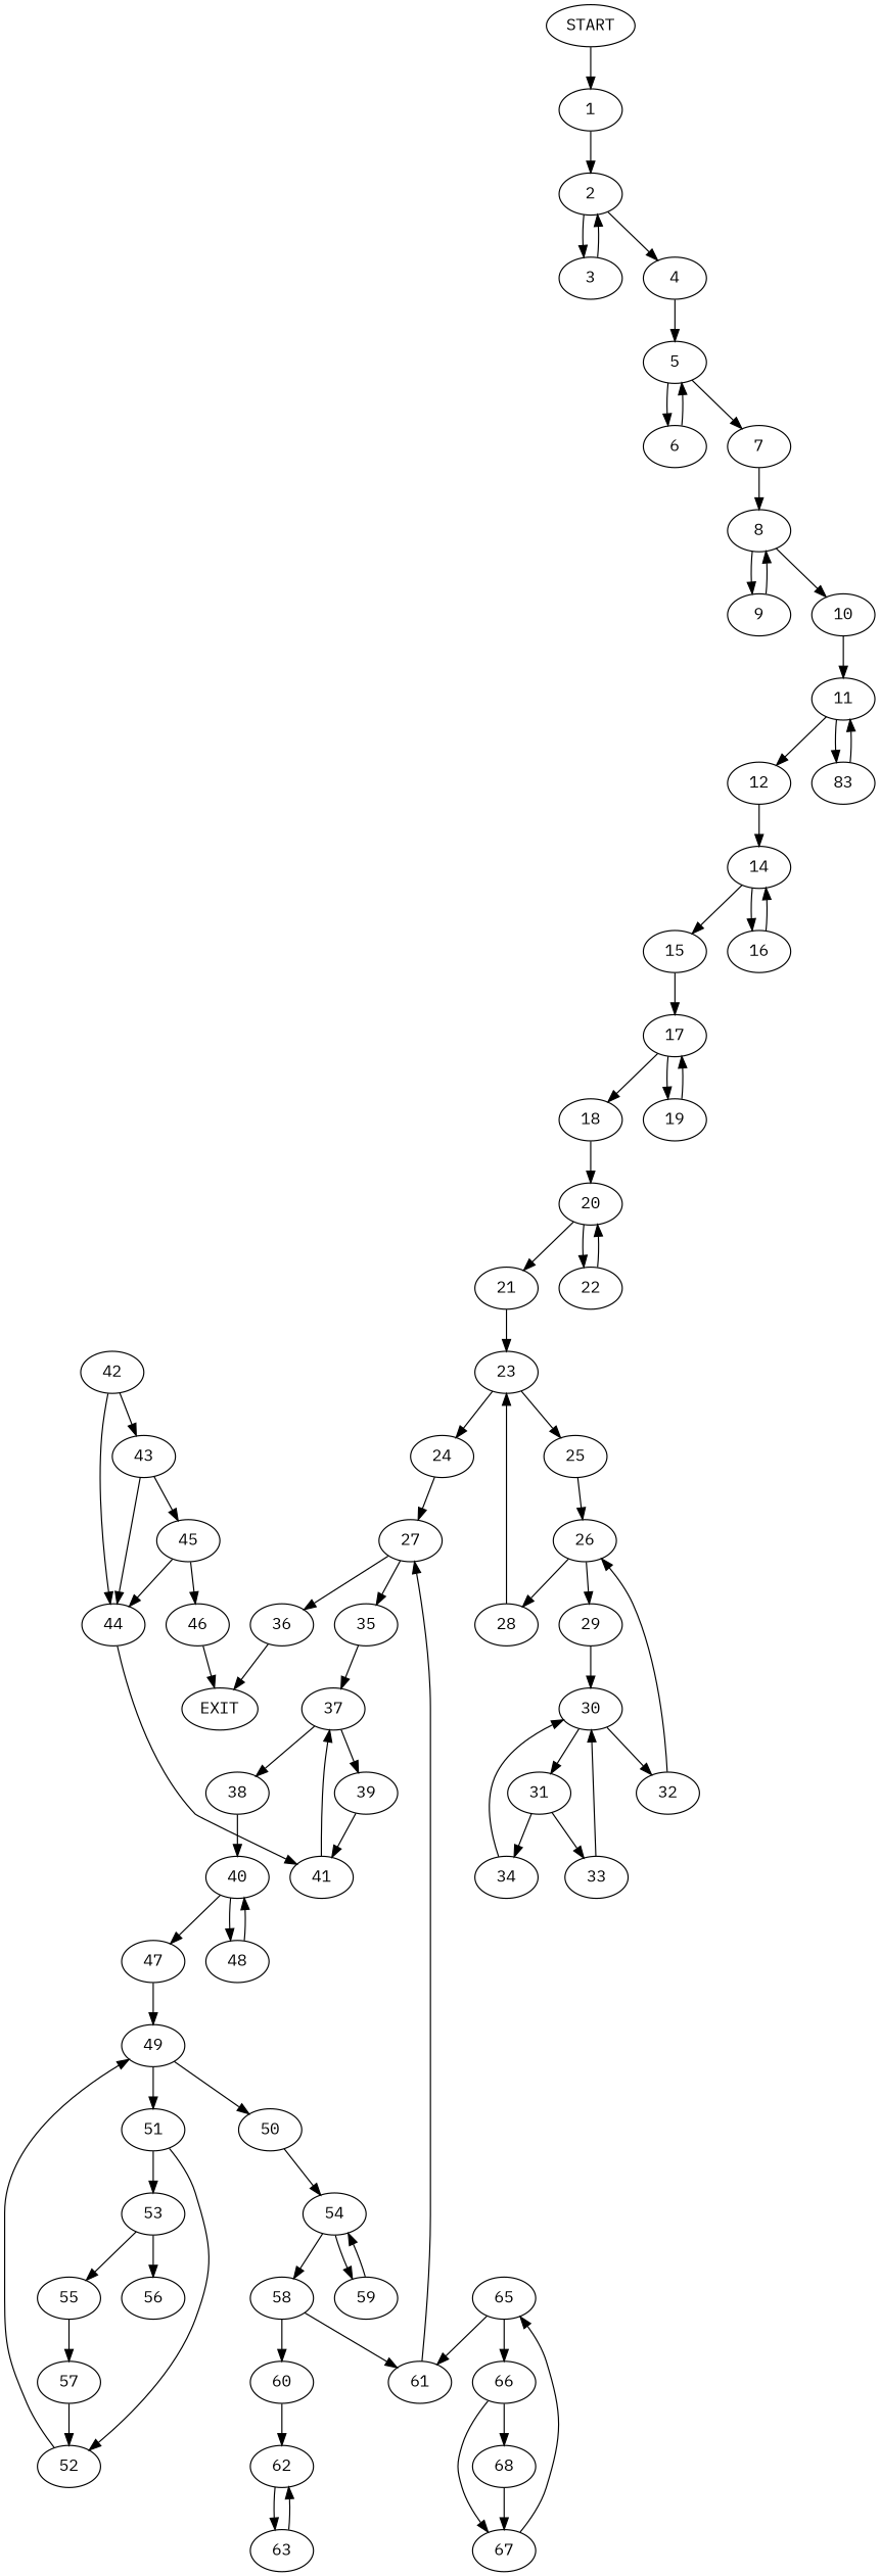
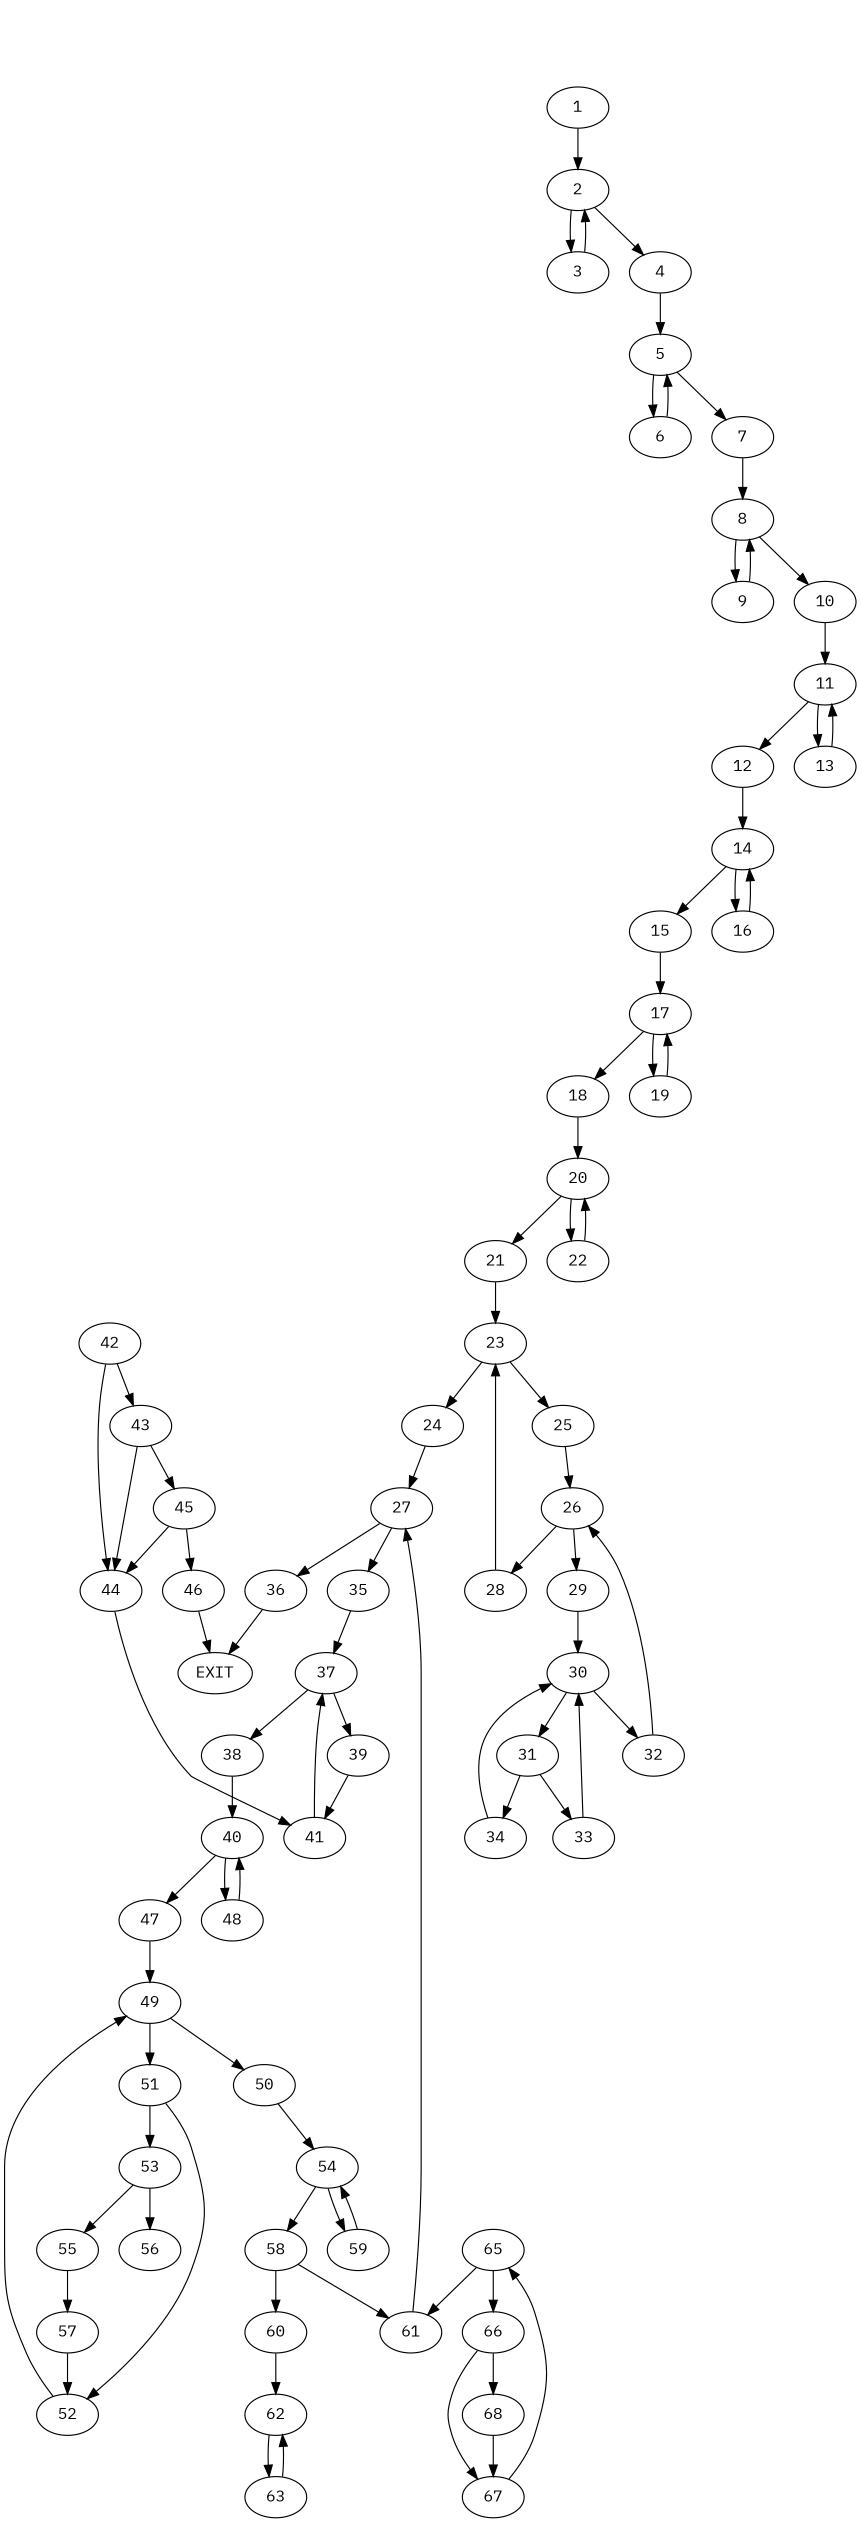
  digraph {
    fontname="IBM Plex Mono"
    node [fontname="IBM Plex Mono"]
    edge [fontname="IBM Plex Mono"]
-   n1 [label=START]
    1
    2
    n4 [label=EXIT]
    3
    4
    5
    6
    7
    8
    9
    10
    11
    12
-   13 [label=83]
+   13
    14
    15
    16
    17
    18
    19
    20
    21
    22
    23
    24
    25
    27
    26
    35
    36
    28
    29
    30
    37
    31
    32
    33
    34
    38
    39
    40
    41
    47
    48
    42
    43
    44
    49
    45
    46
    50
    51
    54
    52
    53
    58
    59
    55
    56
    57
    60
    61
    62
    63
    65
    66
    67
    68
-   n1 -> 1
    1 -> 2
    2 -> 3
    2 -> 4
    3 -> 2
    4 -> 5
    5 -> 6
    5 -> 7
    6 -> 5
    7 -> 8
    8 -> 9
    8 -> 10
    9 -> 8
    10 -> 11
    11 -> 12
    11 -> 13
    12 -> 14
    13 -> 11
    14 -> 15
    14 -> 16
    15 -> 17
    16 -> 14
    17 -> 18
    17 -> 19
    18 -> 20
    19 -> 17
    20 -> 21
    20 -> 22
    21 -> 23
    22 -> 20
    23 -> 24
    23 -> 25
    24 -> 27
    25 -> 26
    27 -> 35
    27 -> 36
    26 -> 28
    26 -> 29
    35 -> 37
    36 -> n4
    28 -> 23
    29 -> 30
    30 -> 31
    30 -> 32
    37 -> 38
    37 -> 39
    31 -> 33
    31 -> 34
    32 -> 26
    33 -> 30
    34 -> 30
    38 -> 40
    39 -> 41
    40 -> 47
    40 -> 48
    41 -> 37
    47 -> 49
    48 -> 40
    42 -> 43
    42 -> 44
    43 -> 44
    43 -> 45
    44 -> 41
    49 -> 50
    49 -> 51
    45 -> 44
    45 -> 46
    46 -> n4
    50 -> 54
    51 -> 52
    51 -> 53
    54 -> 58
    54 -> 59
    52 -> 49
    53 -> 55
    53 -> 56
    58 -> 60
    58 -> 61
    59 -> 54
    55 -> 57
    57 -> 52
    60 -> 62
    61 -> 27
    62 -> 63
    63 -> 62
    65 -> 61
    65 -> 66
    66 -> 67
    66 -> 68
    67 -> 65
    68 -> 67
  }
